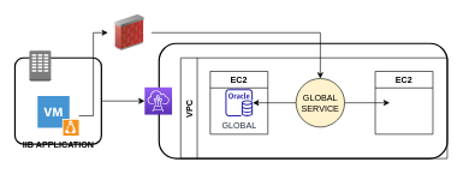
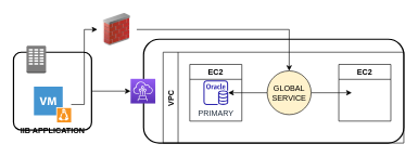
  <mxCell id="0" />
  <mxCell id="1" parent="0" />
  <mxCell id="2" value="VPC" style="swimlane;horizontal=0;startSize=23;" vertex="1" parent="1"><mxGeometry x="250" y="80" width="370" height="140" as="geometry" /></mxCell>
  <mxCell id="3" value="EC2" style="swimlane;" vertex="1" parent="2"><mxGeometry x="270" y="18.82" width="80" height="87.35" as="geometry" /></mxCell>
  <mxCell id="4" style="edgeStyle=none;rounded=0;orthogonalLoop=1;jettySize=auto;html=1;exitX=0;exitY=0.5;exitDx=0;exitDy=0;" edge="1" parent="2" source="6" target="8"><mxGeometry relative="1" as="geometry" /></mxCell>
  <mxCell id="5" style="edgeStyle=none;rounded=0;orthogonalLoop=1;jettySize=auto;html=1;exitX=1;exitY=0.5;exitDx=0;exitDy=0;" edge="1" parent="2" source="6"><mxGeometry relative="1" as="geometry"><mxPoint x="290" y="62.5" as="targetPoint" /></mxGeometry></mxCell>
  <mxCell id="6" value="&lt;div&gt;GLOBAL&lt;/div&gt;&lt;div&gt;SERVICE&lt;br&gt;&lt;/div&gt;" style="ellipse;whiteSpace=wrap;html=1;aspect=fixed;fillColor=#fff2cc;" vertex="1" parent="2"><mxGeometry x="160" y="28.75" width="67.5" height="67.5" as="geometry" /></mxCell>
  <mxCell id="7" value="EC2" style="swimlane;" vertex="1" parent="2"><mxGeometry x="41" y="18.82" width="80" height="87.35" as="geometry" /></mxCell>
- <mxCell id="8" value="GLOBAL" style="sketch=0;outlineConnect=0;fontColor=#232F3E;gradientColor=none;fillColor=#2E27AD;strokeColor=none;dashed=0;verticalLabelPosition=bottom;verticalAlign=top;align=center;html=1;fontSize=12;fontStyle=0;aspect=fixed;pointerEvents=1;shape=mxgraph.aws4.rds_oracle_instance;" vertex="1" parent="7"><mxGeometry x="21" y="24.67" width="38" height="38" as="geometry" /></mxCell>
+ <mxCell id="8" value="PRIMARY" style="sketch=0;outlineConnect=0;fontColor=#232F3E;gradientColor=none;fillColor=#2E27AD;strokeColor=none;dashed=0;verticalLabelPosition=bottom;verticalAlign=top;align=center;html=1;fontSize=12;fontStyle=0;aspect=fixed;pointerEvents=1;shape=mxgraph.aws4.rds_oracle_instance;" vertex="1" parent="7"><mxGeometry x="21" y="24.67" width="38" height="38" as="geometry" /></mxCell>
  <mxCell id="9" value="" style="rounded=1;whiteSpace=wrap;html=1;strokeWidth=2;fillColor=none;" vertex="1" parent="2"><mxGeometry x="-30" y="-20" width="400" height="160" as="geometry" /></mxCell>
  <mxCell id="10" style="edgeStyle=none;rounded=0;orthogonalLoop=1;jettySize=auto;html=1;exitX=1;exitY=0.5;exitDx=0;exitDy=0;entryX=0;entryY=0.5;entryDx=0;entryDy=0;entryPerimeter=0;" edge="1" parent="1" source="11" target="12"><mxGeometry relative="1" as="geometry" /></mxCell>
  <mxCell id="11" value="" style="rounded=1;arcSize=10;dashed=0;fillColor=none;gradientColor=none;strokeWidth=2;" vertex="1" parent="1"><mxGeometry x="20" y="80" width="120" height="120" as="geometry" /></mxCell>
  <mxCell id="12" value="" style="sketch=0;points=[[0,0,0],[0.25,0,0],[0.5,0,0],[0.75,0,0],[1,0,0],[0,1,0],[0.25,1,0],[0.5,1,0],[0.75,1,0],[1,1,0],[0,0.25,0],[0,0.5,0],[0,0.75,0],[1,0.25,0],[1,0.5,0],[1,0.75,0]];outlineConnect=0;fontColor=#232F3E;gradientColor=#945DF2;gradientDirection=north;fillColor=#5A30B5;strokeColor=#ffffff;dashed=0;verticalLabelPosition=bottom;verticalAlign=top;align=center;html=1;fontSize=12;fontStyle=0;aspect=fixed;shape=mxgraph.aws4.resourceIcon;resIcon=mxgraph.aws4.direct_connect;" vertex="1" parent="1"><mxGeometry x="200" y="121" width="38" height="38" as="geometry" /></mxCell>
  <mxCell id="13" value="" style="dashed=0;html=1;shape=mxgraph.aws3.corporate_data_center;fillColor=#7D7C7C;gradientColor=none;dashed=0;" vertex="1" parent="1"><mxGeometry x="40" y="70" width="30" height="42" as="geometry" /></mxCell>
  <mxCell id="14" style="edgeStyle=orthogonalEdgeStyle;rounded=0;orthogonalLoop=1;jettySize=auto;html=1;entryX=0;entryY=0.5;entryDx=0;entryDy=0;" edge="1" parent="1" source="15" target="17"><mxGeometry relative="1" as="geometry" /></mxCell>
  <mxCell id="15" value="&lt;b&gt;IIB APPLICATION&lt;/b&gt;" style="shadow=0;dashed=0;html=1;strokeColor=none;fillColor=#4495D1;labelPosition=center;verticalLabelPosition=bottom;verticalAlign=top;align=center;outlineConnect=0;shape=mxgraph.veeam.vm_linux;" vertex="1" parent="1"><mxGeometry x="51.4" y="133" width="57.2" height="55.2" as="geometry" /></mxCell>
  <mxCell id="16" style="edgeStyle=orthogonalEdgeStyle;rounded=0;orthogonalLoop=1;jettySize=auto;html=1;entryX=0.5;entryY=0;entryDx=0;entryDy=0;" edge="1" parent="1" source="17" target="6"><mxGeometry relative="1" as="geometry" /></mxCell>
  <mxCell id="17" value="" style="image;html=1;image=img/lib/clip_art/networking/Firewall_02_128x128.png;fillColor=none;imageBackground=default;strokeWidth=2;" vertex="1" parent="1"><mxGeometry x="149" y="20" width="60" height="50" as="geometry" /></mxCell>
